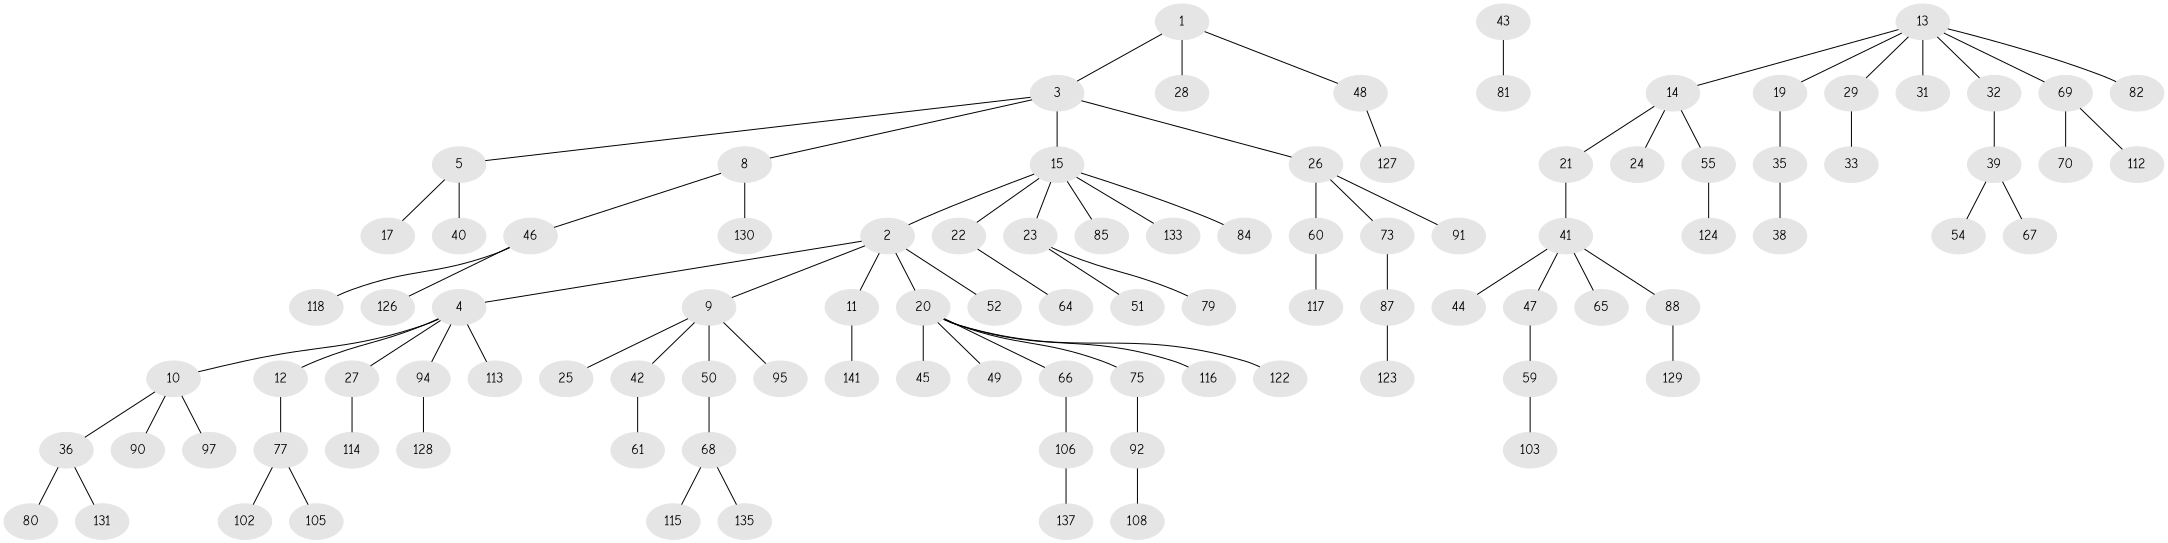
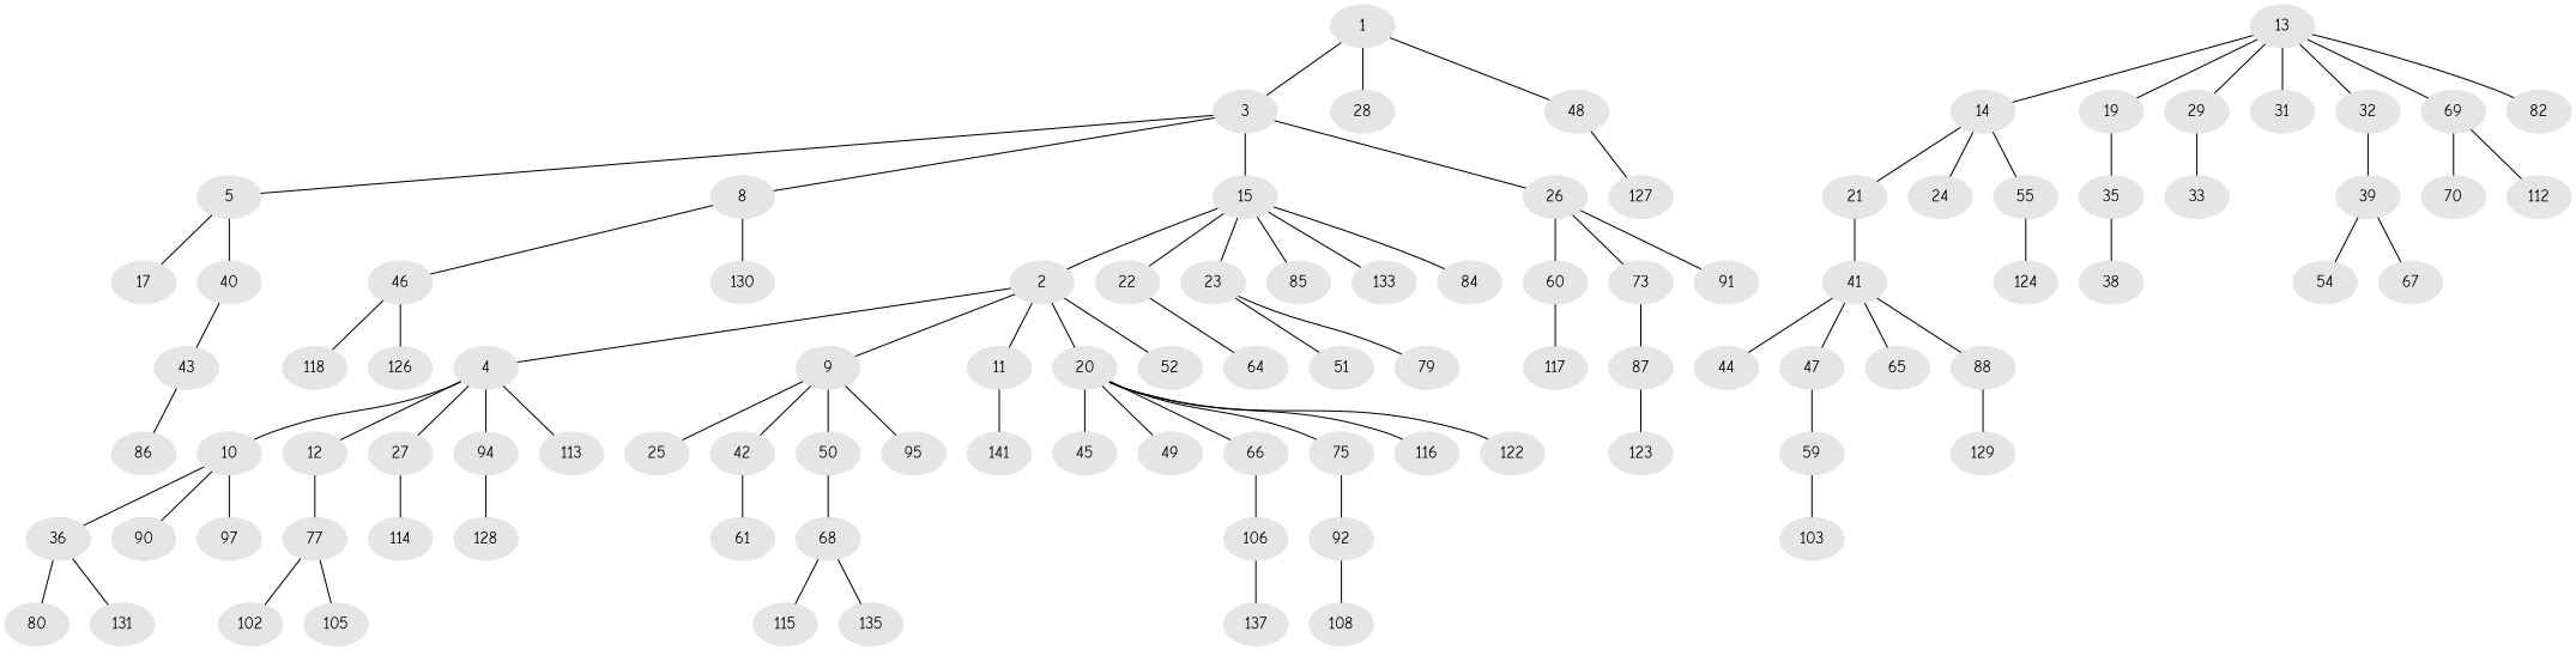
  graph {
    fontname="Comic Neue"
    node [color=gray90 fontname="Comic Neue" style=filled]
    edge [fontname="Comic Neue"]
    1 [super="+81"]
    3 [super="+7"]
    28 [super="+109"]
    48
    2 [super="+6"]
    4 [super="+34"]
    9 [super="+132"]
    11
    20 [super="+53"]
    52
    5
    8
    15 [super="+16"]
    26 [super="+56"]
    127
    10 [super="+72"]
    12 [super="+30"]
    27
    94
    113
    25 [super="+121"]
    42
    50
    95
    141
    45 [super="+93"]
    49
    66
    75
    116
    122
    17 [super="+125"]
    40 [super="+120"]
    46 [super="+83"]
    130
    22
    23 [super="+74"]
    85
    133
    84
    60 [super="+71"]
    73 [super="+104"]
    91
    36 [super="+57"]
    90
    97
    77 [super="+138"]
    114
    128 [super="+140"]
    43
    118
    126
    61
    68
    80
    131
    13 [super="+18"]
    14 [super="+98"]
    19
    29
    31 [super="+63"]
    32 [super="+37"]
    69 [super="+107"]
    82
    102
    105
    21 [super="+101"]
    24 [super="+89"]
    55 [super="+119"]
    35 [super="+76"]
    33 [super="+96"]
    39
    70
    112
    41 [super="+58"]
    124
    64 [super="+139"]
    51
    79
    38
    106 [super="+111"]
    92 [super="+100"]
    44 [super="+62"]
    47 [super="+78"]
    65
    88 [super="+99"]
    117
    87
    54
    67 [super="+136"]
-   86 [label=81]
+   86
    59 [super="+110"]
    129
    103
    115 [super="+134"]
    135
    137
    123
    108
    1 -- 3
    1 -- 28
    1 -- 48
    3 -- 5
    3 -- 8
    3 -- 15
    3 -- 26
    48 -- 127
    2 -- 4
    2 -- 9
    2 -- 11
    2 -- 20
    2 -- 52
    4 -- 10
    4 -- 12
    4 -- 27
    4 -- 94
    4 -- 113
    9 -- 25
    9 -- 42
    9 -- 50
    9 -- 95
    11 -- 141
    20 -- 45
    20 -- 49
    20 -- 66
    20 -- 75
    20 -- 116
    20 -- 122
    5 -- 17
    5 -- 40
    8 -- 46
    8 -- 130
    15 -- 2
    15 -- 22
    15 -- 23
    15 -- 85
    15 -- 133
    15 -- 84
    26 -- 60
    26 -- 73
    26 -- 91
    10 -- 36
    10 -- 90
    10 -- 97
    12 -- 77
    27 -- 114
    94 -- 128
    42 -- 61
    50 -- 68
    66 -- 106
    75 -- 92
+   40 -- 43
    46 -- 118
    46 -- 126
    22 -- 64
    23 -- 51
    23 -- 79
    60 -- 117
    73 -- 87
    36 -- 80
    36 -- 131
    77 -- 102
    77 -- 105
    43 -- 86
    68 -- 115
    68 -- 135
    13 -- 14
    13 -- 19
    13 -- 29
    13 -- 31
    13 -- 32
    13 -- 69
    13 -- 82
    14 -- 21
    14 -- 24
    14 -- 55
    19 -- 35
    29 -- 33
    32 -- 39
    69 -- 70
    69 -- 112
    21 -- 41
    55 -- 124
    35 -- 38
    39 -- 54
    39 -- 67
    41 -- 44
    41 -- 47
    41 -- 65
    41 -- 88
    106 -- 137
    92 -- 108
    47 -- 59
    88 -- 129
    87 -- 123
    59 -- 103
  }
